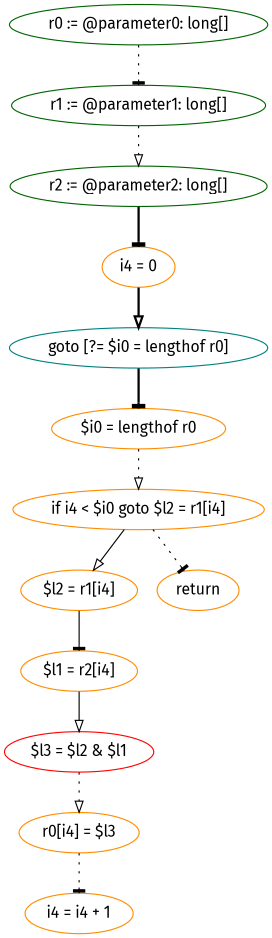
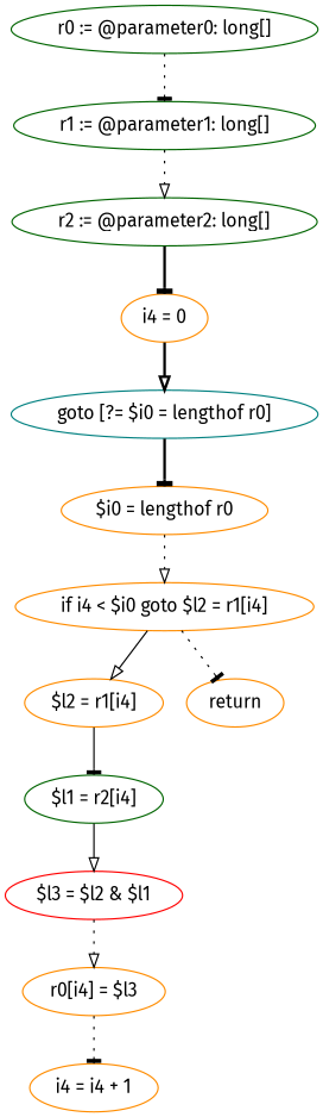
  digraph {
    fontname="Fira Sans"
    node [color=darkorange fontname="Fira Sans"]
    edge [arrowhead=tee fontname="Fira Sans" style=dotted]
    "r0 := @parameter0: long[]" [color=darkgreen]
    "r1 := @parameter1: long[]" [color=darkgreen]
    "r2 := @parameter2: long[]" [color=darkgreen]
    "i4 = 0"
    "goto [?= $i0 = lengthof r0]" [color=teal]
    "$i0 = lengthof r0"
    "if i4 < $i0 goto $l2 = r1[i4]"
    "$l2 = r1[i4]"
-   "$l1 = r2[i4]"
+   "$l1 = r2[i4]" [color=darkgreen]
    "$l3 = $l2 & $l1" [color=red]
    "r0[i4] = $l3"
    "i4 = i4 + 1"
    return
    "r0 := @parameter0: long[]" -> "r1 := @parameter1: long[]"
    "r1 := @parameter1: long[]" -> "r2 := @parameter2: long[]" [arrowhead=onormal]
    "r2 := @parameter2: long[]" -> "i4 = 0" [style=bold]
    "i4 = 0" -> "goto [?= $i0 = lengthof r0]" [arrowhead=onormal style=bold]
    "goto [?= $i0 = lengthof r0]" -> "$i0 = lengthof r0" [style=bold]
    "$i0 = lengthof r0" -> "if i4 < $i0 goto $l2 = r1[i4]" [arrowhead=onormal]
    "if i4 < $i0 goto $l2 = r1[i4]" -> "$l2 = r1[i4]" [arrowhead=onormal style=solid]
    "if i4 < $i0 goto $l2 = r1[i4]" -> return
    "$l2 = r1[i4]" -> "$l1 = r2[i4]" [style=solid]
    "$l1 = r2[i4]" -> "$l3 = $l2 & $l1" [arrowhead=onormal style=solid]
    "$l3 = $l2 & $l1" -> "r0[i4] = $l3" [arrowhead=onormal]
    "r0[i4] = $l3" -> "i4 = i4 + 1"
  }
